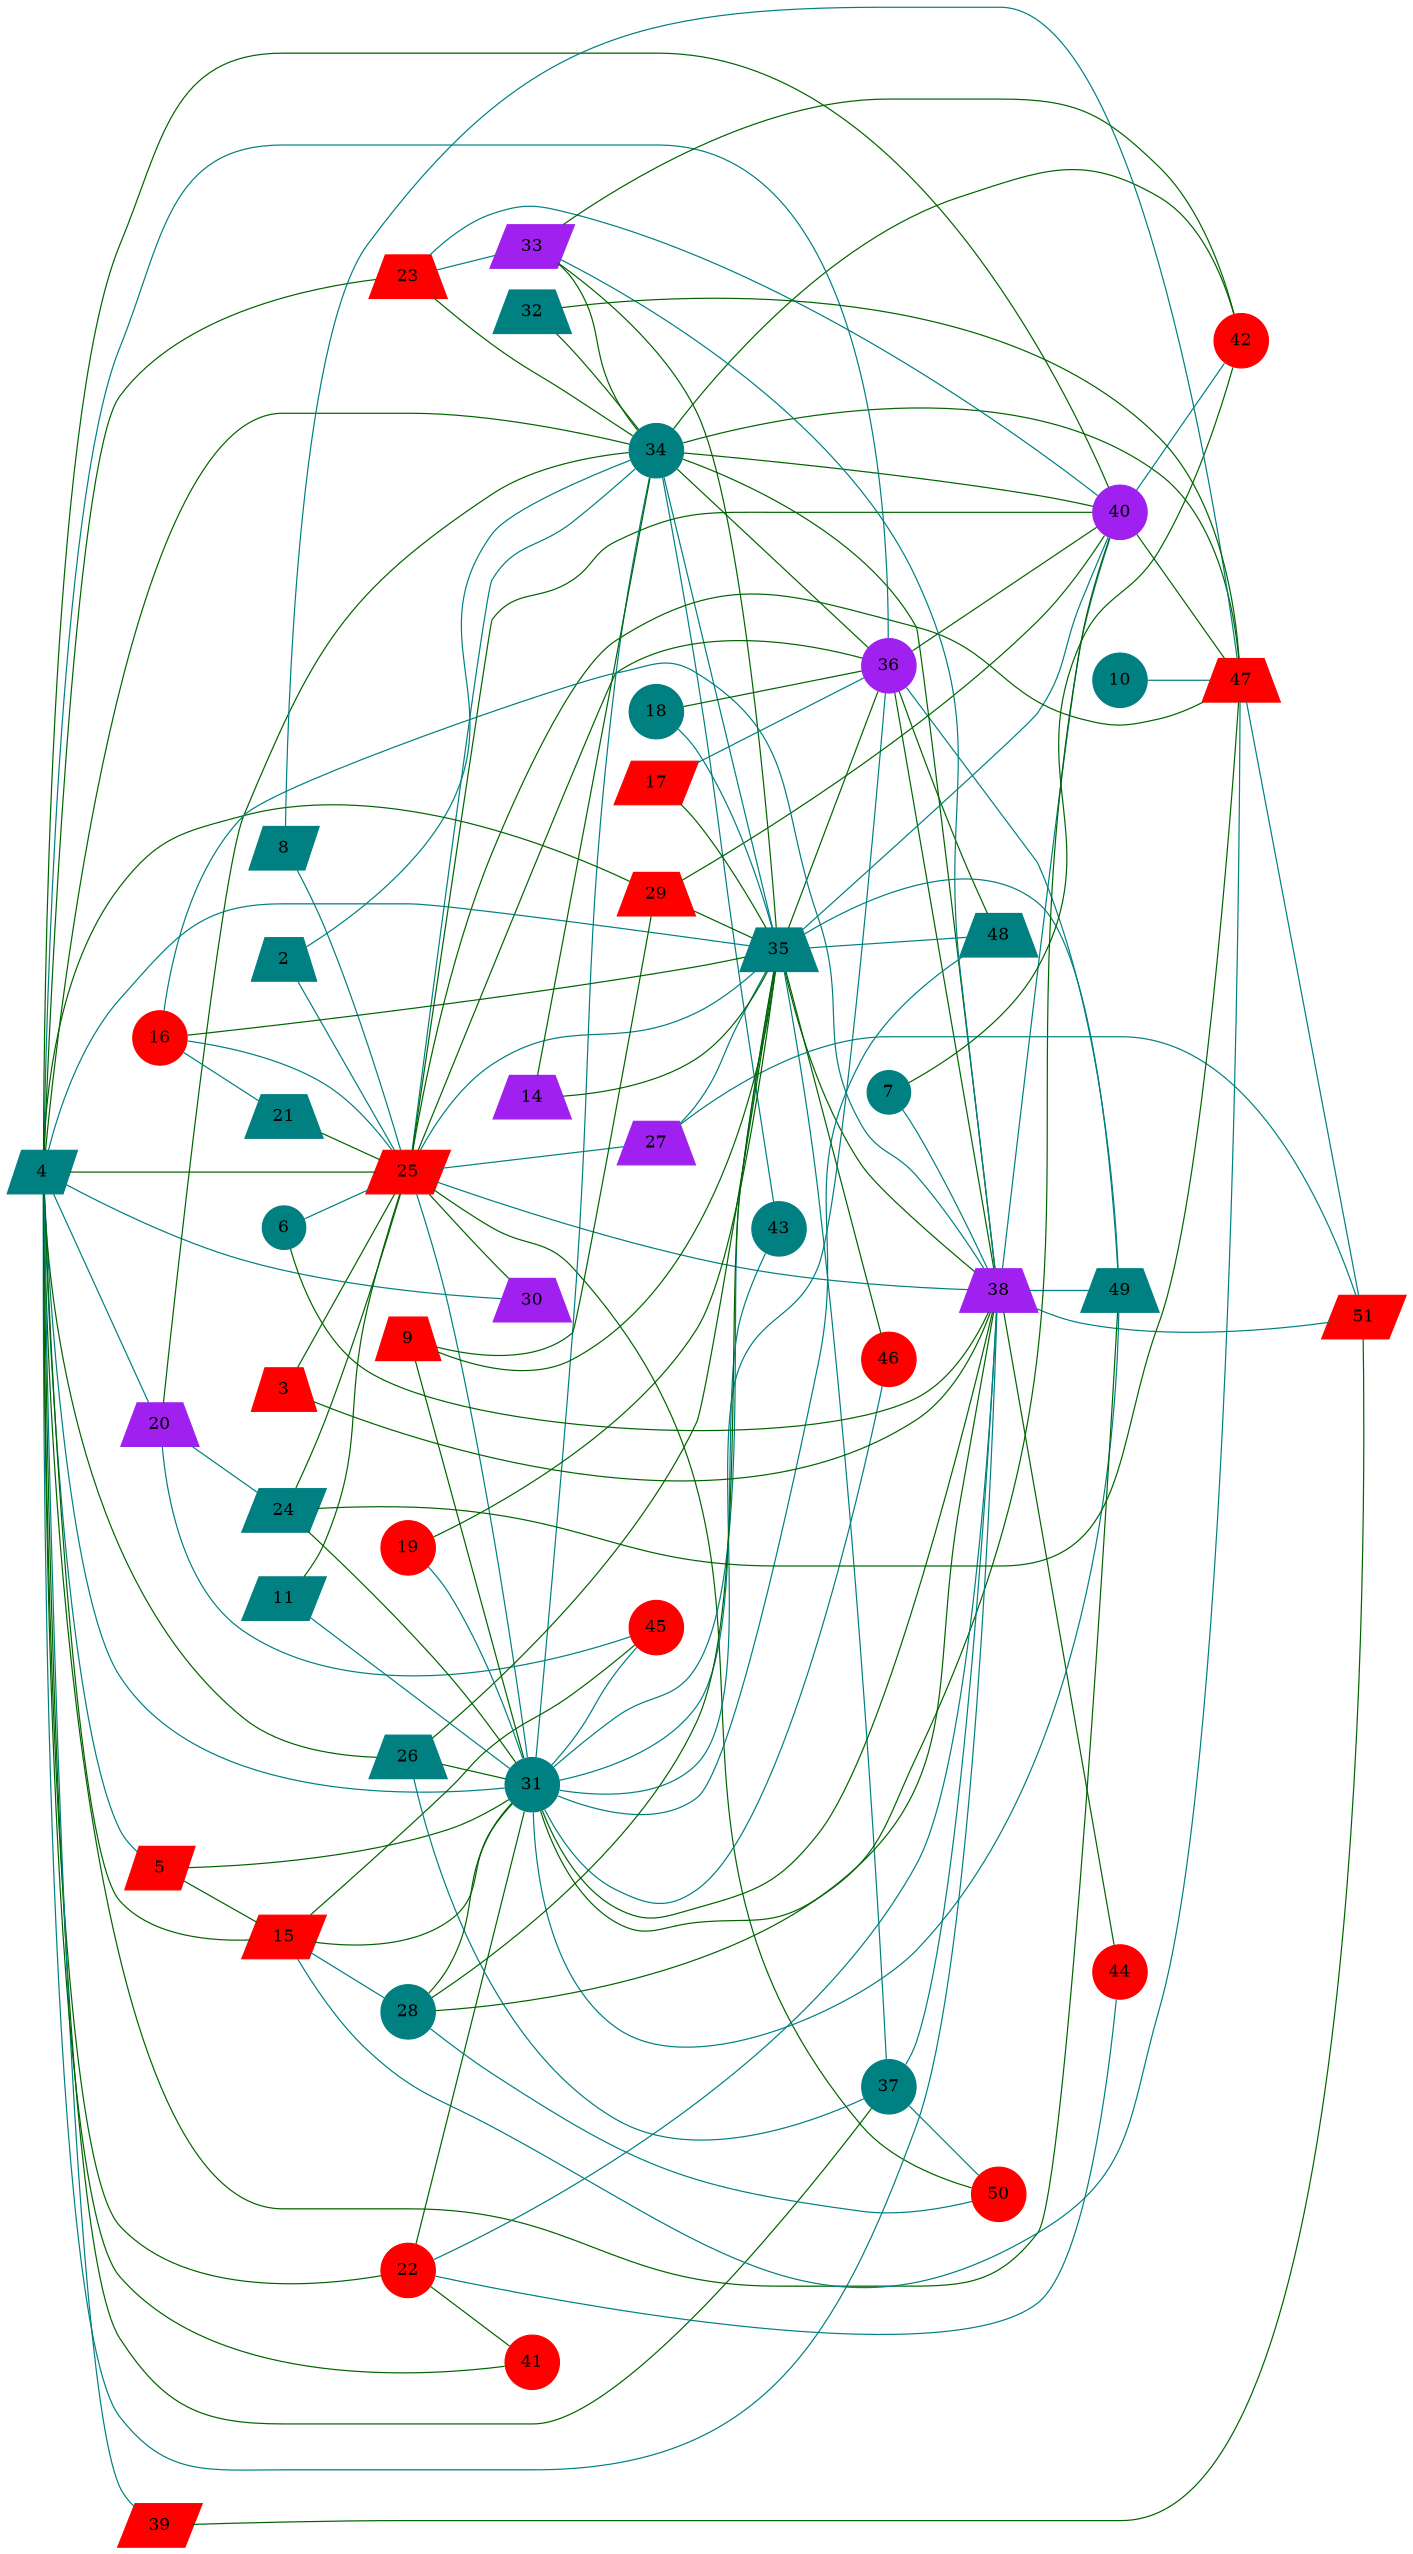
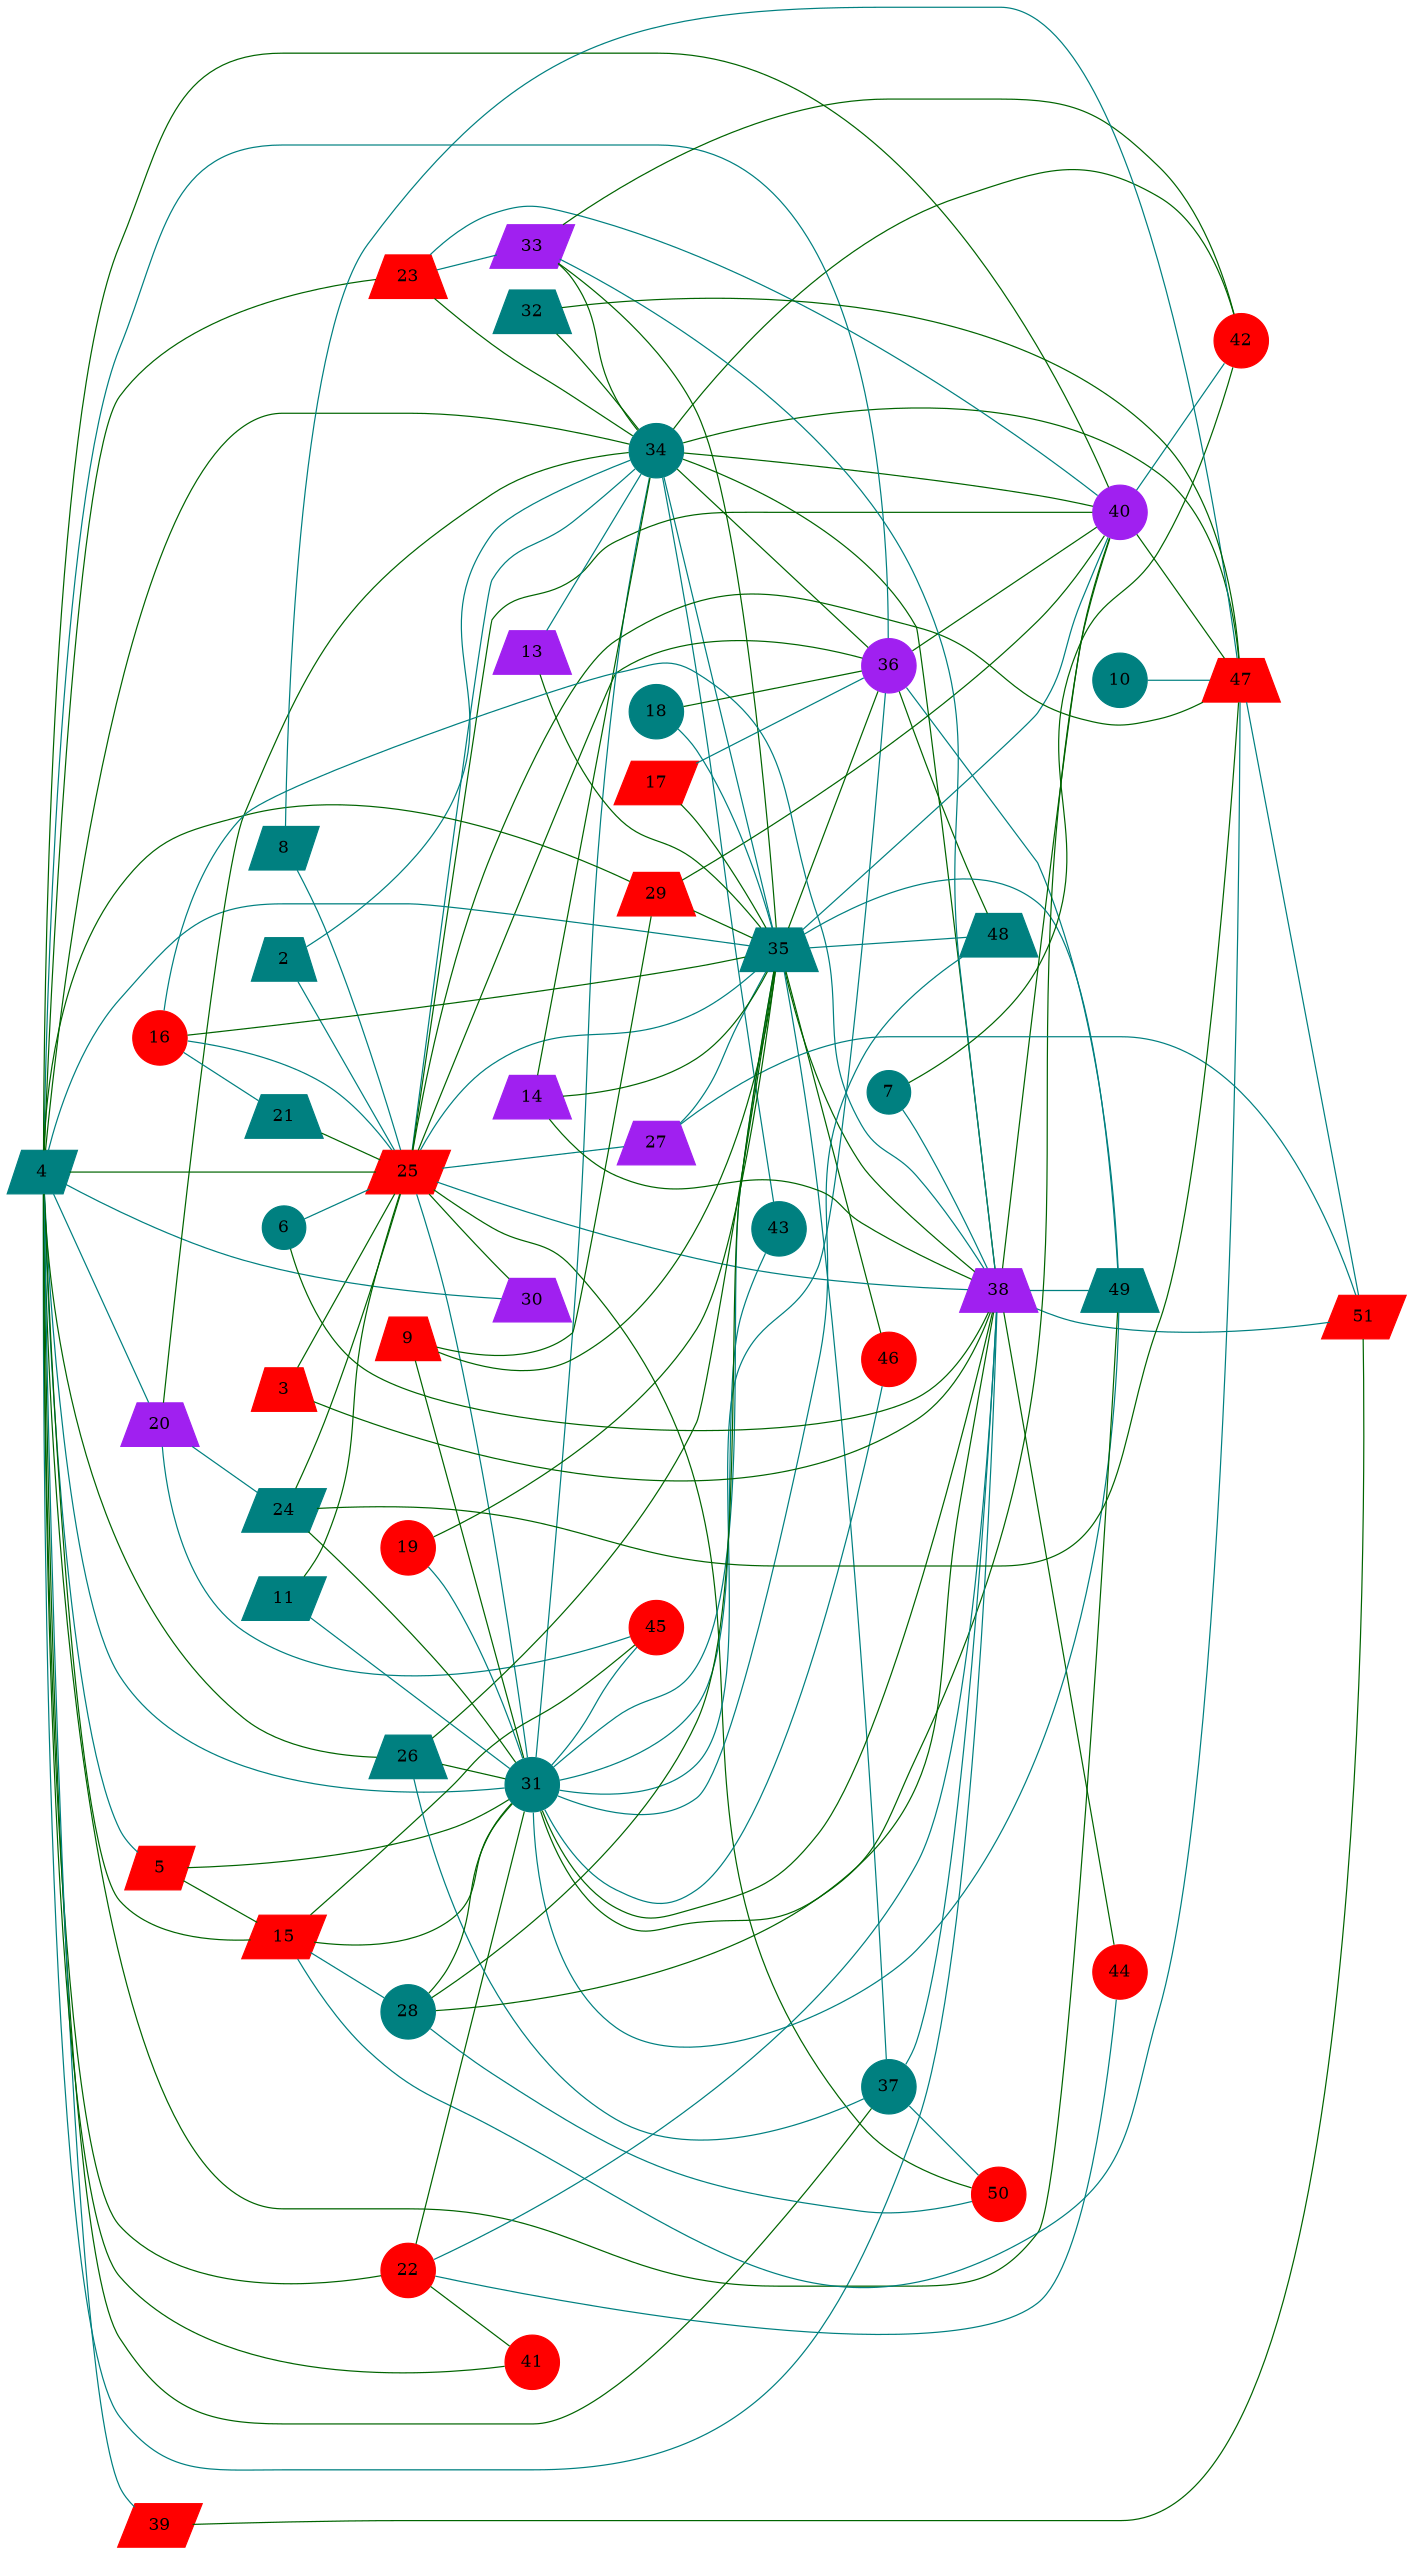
  graph {
    rankdir=LR
    node [color=teal shape=circle style=filled]
    edge [color=darkgreen weight=1.0]
    36 [color=purple]
    34
    38 [color=purple shape=trapezium]
    35 [shape=trapezium]
    40 [color=purple]
    42 [color=red]
    47 [color=red shape=trapezium]
    43
    49 [shape=trapezium]
    48 [shape=trapezium]
    2 [shape=trapezium]
    25 [color=red shape=parallelogram]
    30 [color=purple shape=trapezium]
    31
    27 [color=purple shape=trapezium]
    50 [color=red]
    3 [color=red shape=trapezium]
    44 [color=red]
    51 [color=red shape=parallelogram]
    4 [shape=parallelogram]
    5 [color=red shape=parallelogram]
    15 [color=red shape=parallelogram]
    20 [color=purple shape=trapezium]
    22 [color=red]
    23 [color=red shape=trapezium]
    26 [shape=trapezium]
    29 [color=red shape=trapezium]
    37
    39 [color=red shape=parallelogram]
    41 [color=red]
    28
    45 [color=red]
    24 [shape=parallelogram]
    33 [color=purple shape=parallelogram]
    46 [color=red]
    6
    7
    8 [shape=parallelogram]
    9 [color=red shape=trapezium]
    10
    11 [shape=parallelogram]
+   13 [color=purple shape=trapezium]
    14 [color=purple shape=trapezium]
    16 [color=red]
    21 [shape=trapezium]
    17 [color=red shape=parallelogram]
    18
    19 [color=red]
    32 [shape=trapezium]
-   36 -- 38
+   14 -- 38
    36 -- 40
    36 -- 49 [color=teal]
    36 -- 48
    34 -- 36 [weight=2.0]
    34 -- 38
    34 -- 35 [color=teal weight=3.0]
    34 -- 40
    34 -- 42
    34 -- 47
    34 -- 43 [color=teal]
-   38 -- 40 [color=teal]
+   38 -- 40
    38 -- 49 [color=teal]
    38 -- 44
    38 -- 51 [color=teal]
    35 -- 36
    35 -- 38
    35 -- 40 [color=teal]
    35 -- 49 [color=teal]
    35 -- 48 [color=teal]
    35 -- 37 [color=teal]
    35 -- 46
    40 -- 42 [color=teal]
    40 -- 47
    47 -- 51 [color=teal]
    2 -- 34 [color=teal]
    2 -- 25 [color=teal]
    25 -- 36 [weight=3.0]
    25 -- 34 [color=teal weight=2.0]
    25 -- 38 [color=teal weight=5.0]
    25 -- 35 [color=teal weight=3.0]
    25 -- 40 [weight=2.0]
    25 -- 47
    25 -- 30
    25 -- 31 [color=teal weight=2.0]
    25 -- 27 [color=teal]
    25 -- 50
    31 -- 36 [color=teal]
    31 -- 34 [color=teal weight=3.0]
    31 -- 38
    31 -- 35 [color=teal]
    31 -- 40
    31 -- 43 [color=teal]
    31 -- 49 [color=teal]
    31 -- 48 [color=teal]
    31 -- 45 [color=teal]
    31 -- 46 [color=teal]
    27 -- 35 [color=teal]
    27 -- 51 [color=teal]
    3 -- 38
    3 -- 25
    4 -- 36 [color=teal weight=2.0]
    4 -- 34 [weight=2.0]
    4 -- 38 [color=teal weight=2.0]
    4 -- 35 [color=teal weight=4.0]
    4 -- 40 [weight=2.0]
    4 -- 49
    4 -- 25 [weight=5.0]
    4 -- 30 [color=teal]
    4 -- 31 [color=teal weight=2.0]
    4 -- 5 [color=teal]
    4 -- 15
    4 -- 20 [color=teal]
    4 -- 22
    4 -- 23
    4 -- 26
    4 -- 29
    4 -- 37
    4 -- 39 [color=teal weight=3.0]
    4 -- 41
    5 -- 31
    5 -- 15
    15 -- 47 [color=teal]
    15 -- 31
    15 -- 28 [color=teal]
    15 -- 45
    20 -- 34
    20 -- 45 [color=teal]
    20 -- 24 [color=teal]
    22 -- 38 [color=teal]
    22 -- 31
    22 -- 44 [color=teal]
    22 -- 41
    23 -- 34
    23 -- 40 [color=teal]
    23 -- 33 [color=teal]
    26 -- 35
    26 -- 31
    26 -- 37 [color=teal]
    29 -- 35
    29 -- 40
    37 -- 38 [color=teal]
    37 -- 50 [color=teal]
    39 -- 51
    28 -- 38
    28 -- 35
    28 -- 31
    28 -- 50 [color=teal]
    24 -- 47
    24 -- 25
    24 -- 31 [weight=3.0]
    33 -- 34 [weight=3.0]
    33 -- 38 [color=teal]
    33 -- 35
    33 -- 42
    6 -- 38
    6 -- 25 [color=teal]
    7 -- 38 [color=teal]
    7 -- 42
    8 -- 47 [color=teal]
    8 -- 25 [color=teal]
    9 -- 35
    9 -- 31
    9 -- 29
    10 -- 47 [color=teal]
    11 -- 25
    11 -- 31 [color=teal]
+   13 -- 34 [color=teal]
+   13 -- 35
    14 -- 34
    14 -- 35
    16 -- 38 [color=teal]
    16 -- 35
    16 -- 25 [color=teal]
    16 -- 21 [color=teal]
    21 -- 25
    17 -- 36 [color=teal]
    17 -- 35
    18 -- 36
    18 -- 35 [color=teal]
    19 -- 35 [weight=2.0]
    19 -- 31 [color=teal]
    32 -- 34
    32 -- 47
  }
